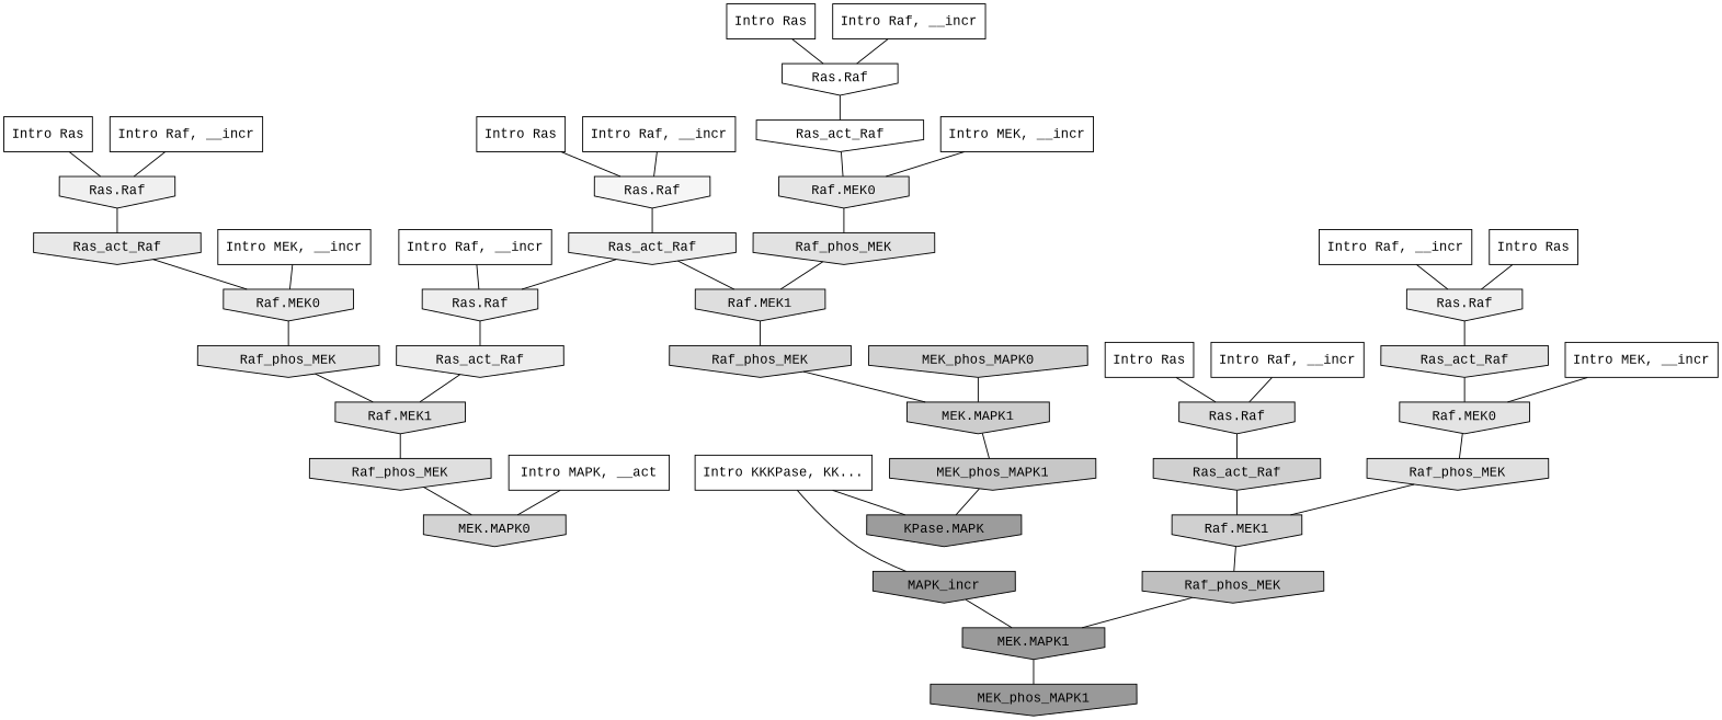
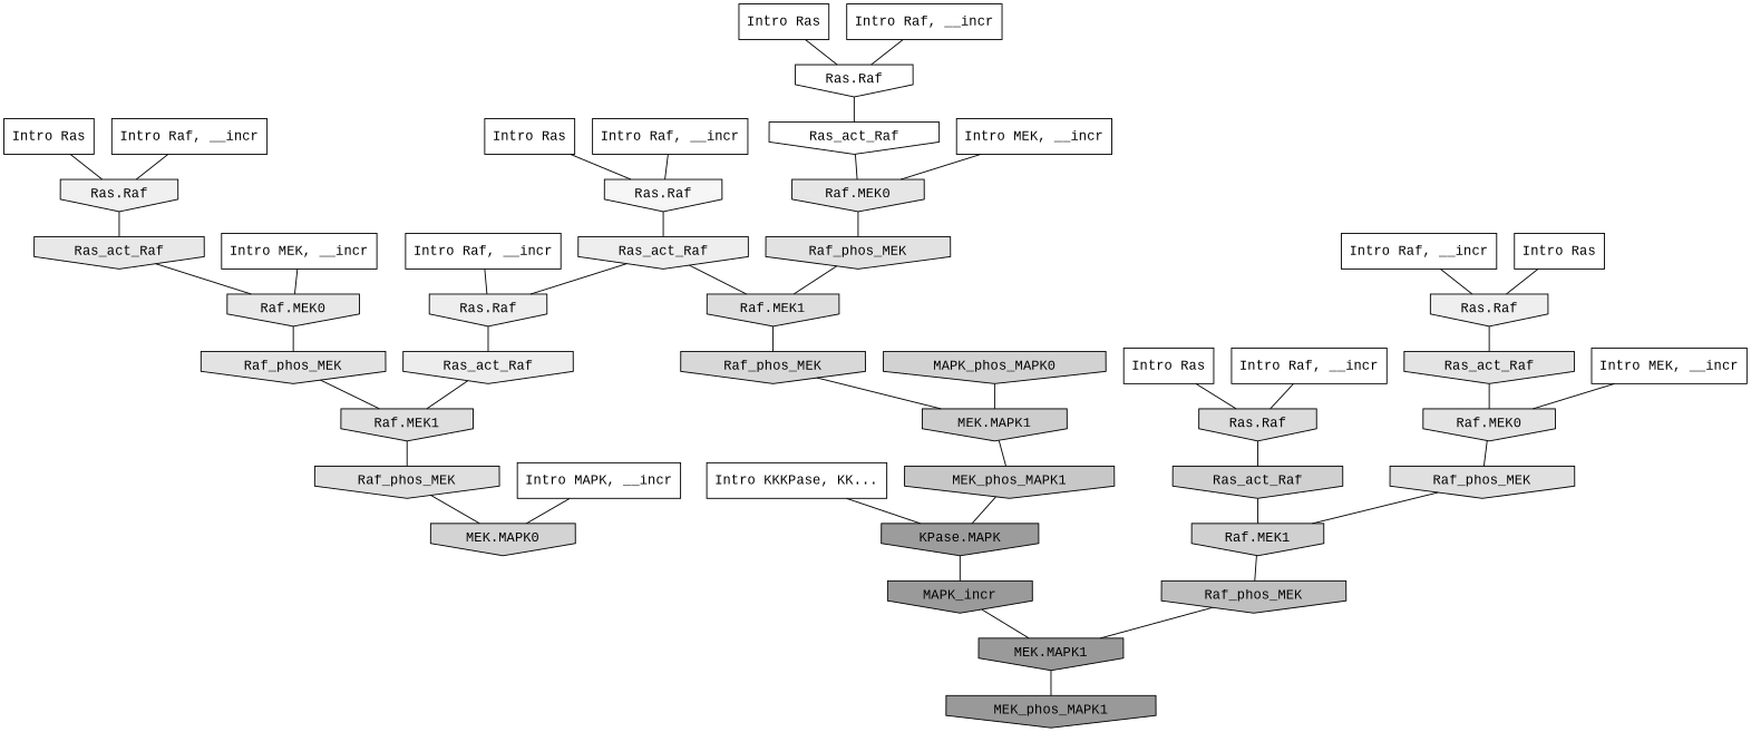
  digraph {
    fontname="Liberation Mono"
    rankdir=TB
    ranksep=0.30
    node [fillcolor="0.000 0.000 1.000" fontname="Liberation Mono" shape=invhouse style=filled]
    edge [color="0.000 0.000 0.000" dir=none fontname="Liberation Mono"]
    n1 [label="Intro Ras" shape=rectangle]
    n2 [fillcolor="0.000 0.000 0.963" label="Ras.Raf"]
    n3 [fillcolor="0.000 0.000 0.932" label=Ras_act_Raf]
    n4 [label="Intro Ras" shape=rectangle]
    n5 [fillcolor="0.000 0.000 0.935" label="Ras.Raf"]
    n6 [fillcolor="0.000 0.000 0.892" label=Ras_act_Raf]
    n7 [label="Intro Ras" shape=rectangle]
    n8 [label="Ras.Raf"]
    n9 [label=Ras_act_Raf]
    n10 [label="Intro Ras" shape=rectangle]
    n11 [fillcolor="0.000 0.000 0.939" label="Ras.Raf"]
    n12 [fillcolor="0.000 0.000 0.910" label=Ras_act_Raf]
    n13 [label="Intro Ras" shape=rectangle]
    n14 [fillcolor="0.000 0.000 0.862" label="Ras.Raf"]
    n15 [fillcolor="0.000 0.000 0.816" label=Ras_act_Raf]
    n16 [label="Intro Raf, __incr" shape=rectangle]
    n17 [label="Intro Raf, __incr" shape=rectangle]
    n18 [fillcolor="0.000 0.000 0.932" label="Ras.Raf"]
    n19 [fillcolor="0.000 0.000 0.928" label=Ras_act_Raf]
    n20 [label="Intro Raf, __incr" shape=rectangle]
    n21 [label="Intro Raf, __incr" shape=rectangle]
    n22 [label="Intro Raf, __incr" shape=rectangle]
    n23 [label="Intro Raf, __incr" shape=rectangle]
    n24 [label="Intro MEK, __incr" shape=rectangle]
    n25 [fillcolor="0.000 0.000 0.910" label="Raf.MEK0"]
    n26 [fillcolor="0.000 0.000 0.890" label=Raf_phos_MEK]
    n27 [label="Intro MEK, __incr" shape=rectangle]
    n28 [fillcolor="0.000 0.000 0.892" label="Raf.MEK0"]
    n29 [fillcolor="0.000 0.000 0.876" label=Raf_phos_MEK]
    n30 [label="Intro MEK, __incr" shape=rectangle]
    n31 [fillcolor="0.000 0.000 0.902" label="Raf.MEK0"]
    n32 [fillcolor="0.000 0.000 0.883" label=Raf_phos_MEK]
-   n33 [label="Intro MAPK, __act" shape=rectangle]
+   n33 [label="Intro MAPK, __incr" shape=rectangle]
    n34 [fillcolor="0.000 0.000 0.827" label="MEK.MAPK0"]
    n35 [label="Intro KKKPase, KK..." shape=rectangle]
    n36 [fillcolor="0.000 0.000 0.612" label="KPase.MAPK"]
    n37 [fillcolor="0.000 0.000 0.603" label=MAPK_incr]
    n38 [fillcolor="0.000 0.000 0.871" label="Raf.MEK1"]
    n39 [fillcolor="0.000 0.000 0.845" label=Raf_phos_MEK]
    n40 [fillcolor="0.000 0.000 0.874" label="Raf.MEK1"]
    n41 [fillcolor="0.000 0.000 0.872" label=Raf_phos_MEK]
    n42 [fillcolor="0.000 0.000 0.816" label="Raf.MEK1"]
    n43 [fillcolor="0.000 0.000 0.748" label=Raf_phos_MEK]
    n44 [fillcolor="0.000 0.000 0.803" label="MEK.MAPK1"]
    n45 [fillcolor="0.000 0.000 0.780" label=MEK_phos_MAPK1]
-   n46 [fillcolor="0.000 0.000 0.824" label=MEK_phos_MAPK0]
+   n46 [fillcolor="0.000 0.000 0.824" label=MAPK_phos_MAPK0]
    n47 [fillcolor="0.000 0.000 0.603" label="MEK.MAPK1"]
    n48 [fillcolor="0.000 0.000 0.600" label=MEK_phos_MAPK1]
    n1 -> n2
    n2 -> n3
    n3 -> n18
    n3 -> n38
    n4 -> n5
    n5 -> n6
    n6 -> n28
    n7 -> n8
    n8 -> n9
    n9 -> n31
    n10 -> n11
    n11 -> n12
    n12 -> n25
    n13 -> n14
    n14 -> n15
    n15 -> n42
    n16 -> n5
    n17 -> n18
    n18 -> n19
    n19 -> n40
    n20 -> n11
    n21 -> n14
    n22 -> n8
    n23 -> n2
    n24 -> n25
    n25 -> n26
    n26 -> n40
    n27 -> n28
    n28 -> n29
    n29 -> n42
    n30 -> n31
    n31 -> n32
    n32 -> n38
    n33 -> n34
    n35 -> n36
-   n35 -> n37
+   n36 -> n37
    n37 -> n47
    n38 -> n39
    n39 -> n44
    n40 -> n41
    n41 -> n34
    n42 -> n43
    n43 -> n47
    n44 -> n45
    n45 -> n36
    n46 -> n44
    n47 -> n48
  }
